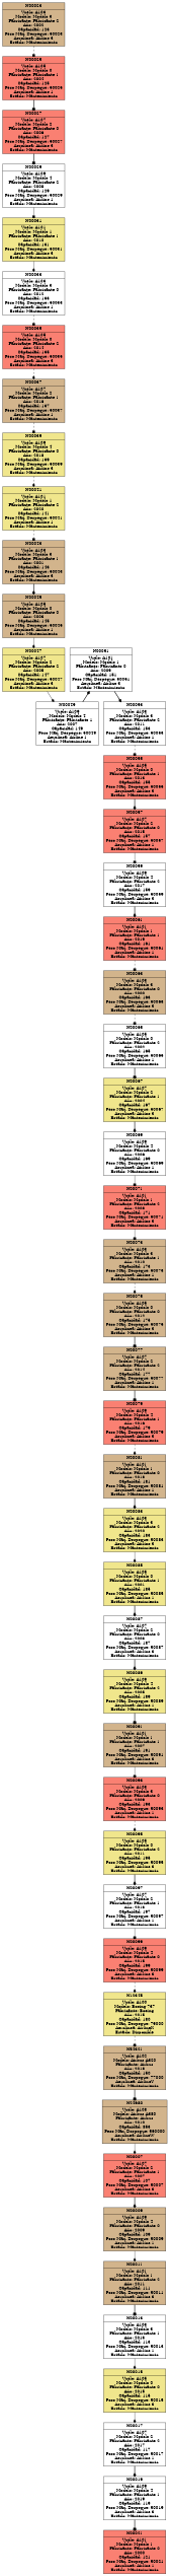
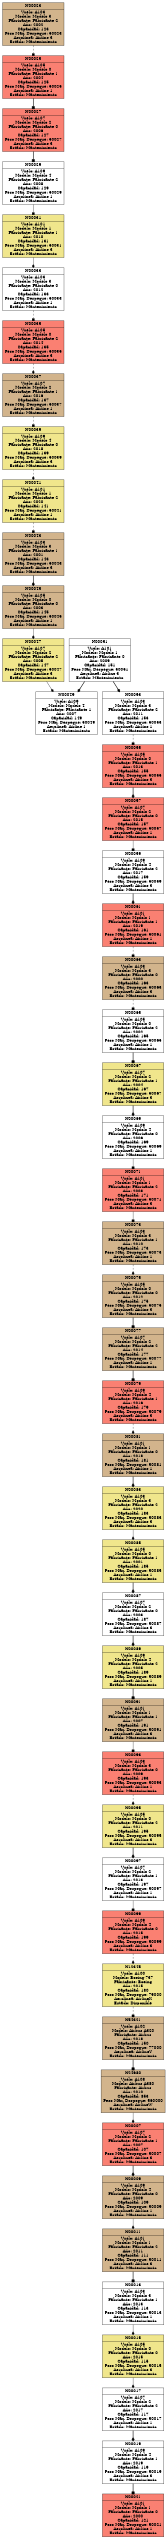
  digraph {
    node [fillcolor=tan shape=record style=filled]
    edge [arrowhead=diamond style=bold]
    n1 [label="{{N54321}|{Vuelo: A102\nModelo: Airbus A320\nFabricante: Airbus\nAño: 2018\nCapacidad: 150\nPeso Max. Despegue: 77000\nAerolinea: AirlineY\nEstado: Mantenimiento}}"]
    n2 [label="{{N24680}|{Vuelo: A108\nModelo: Airbus A380\nFabricante: Airbus\nAño: 2010\nCapacidad: 853\nPeso Max. Despegue: 560000\nAerolinea: AirlineW\nEstado: Mantenimiento}}"]
    n3 [fillcolor=salmon label="{{N00007}|{Vuelo: A107\nModelo: Modelo 2\nFabricante: Fabricante 1\nAño: 2007\nCapacidad: 107\nPeso Max. Despegue: 50007\nAerolinea: Airline 3\nEstado: Mantenimiento}}"]
    n4 [label="{{N00009}|{Vuelo: A109\nModelo: Modelo 4\nFabricante: Fabricante 0\nAño: 2009\nCapacidad: 109\nPeso Max. Despegue: 50009\nAerolinea: Airline 1\nEstado: Mantenimiento}}"]
    n5 [label="{{N00011}|{Vuelo: A101\nModelo: Modelo 1\nFabricante: Fabricante 2\nAño: 2011\nCapacidad: 111\nPeso Max. Despegue: 50011\nAerolinea: Airline 3\nEstado: Mantenimiento}}"]
    n6 [fillcolor=white label="{{N00013}|{Vuelo: A103\nModelo: Modelo 3\nFabricante: Fabricante 1\nAño: 2013\nCapacidad: 113\nPeso Max. Despegue: 50013\nAerolinea: Airline 1\nEstado: Mantenimiento}}"]
    n7 [fillcolor=khaki label="{{N00015}|{Vuelo: A105\nModelo: Modelo 0\nFabricante: Fabricante 0\nAño: 2015\nCapacidad: 115\nPeso Max. Despegue: 50015\nAerolinea: Airline 3\nEstado: Mantenimiento}}"]
    n8 [fillcolor=white label="{{N00017}|{Vuelo: A107\nModelo: Modelo 2\nFabricante: Fabricante 2\nAño: 2017\nCapacidad: 117\nPeso Max. Despegue: 50017\nAerolinea: Airline 1\nEstado: Mantenimiento}}"]
    n9 [fillcolor=white label="{{N00019}|{Vuelo: A109\nModelo: Modelo 4\nFabricante: Fabricante 1\nAño: 2019\nCapacidad: 119\nPeso Max. Despegue: 50019\nAerolinea: Airline 3\nEstado: Mantenimiento}}"]
    n10 [fillcolor=salmon label="{{N00021}|{Vuelo: A101\nModelo: Modelo 1\nFabricante: Fabricante 0\nAño: 2000\nCapacidad: 121\nPeso Max. Despegue: 50021\nAerolinea: Airline 1\nEstado: Mantenimiento}}"]
    n11 [label="{{N00023}|{Vuelo: A103\nModelo: Modelo 3\nFabricante: Fabricante 2\nAño: 2002\nCapacidad: 123\nPeso Max. Despegue: 50023\nAerolinea: Airline 3\nEstado: Mantenimiento}}"]
    n12 [fillcolor=salmon label="{{N00025}|{Vuelo: A105\nModelo: Modelo 0\nFabricante: Fabricante 1\nAño: 2004\nCapacidad: 125\nPeso Max. Despegue: 50025\nAerolinea: Airline 1\nEstado: Mantenimiento}}"]
    n13 [fillcolor=salmon label="{{N00027}|{Vuelo: A107\nModelo: Modelo 2\nFabricante: Fabricante 0\nAño: 2006\nCapacidad: 127\nPeso Max. Despegue: 50027\nAerolinea: Airline 3\nEstado: Mantenimiento}}"]
    n14 [fillcolor=white label="{{N00029}|{Vuelo: A109\nModelo: Modelo 4\nFabricante: Fabricante 2\nAño: 2008\nCapacidad: 129\nPeso Max. Despegue: 50029\nAerolinea: Airline 1\nEstado: Mantenimiento}}"]
    n15 [fillcolor=khaki label="{{N00031}|{Vuelo: A101\nModelo: Modelo 1\nFabricante: Fabricante 1\nAño: 2010\nCapacidad: 131\nPeso Max. Despegue: 50031\nAerolinea: Airline 3\nEstado: Mantenimiento}}"]
    n16 [fillcolor=white label="{{N00033}|{Vuelo: A103\nModelo: Modelo 3\nFabricante: Fabricante 0\nAño: 2012\nCapacidad: 133\nPeso Max. Despegue: 50033\nAerolinea: Airline 1\nEstado: Mantenimiento}}"]
    n17 [fillcolor=salmon label="{{N00035}|{Vuelo: A105\nModelo: Modelo 0\nFabricante: Fabricante 2\nAño: 2014\nCapacidad: 135\nPeso Max. Despegue: 50035\nAerolinea: Airline 3\nEstado: Mantenimiento}}"]
    n18 [label="{{N00037}|{Vuelo: A107\nModelo: Modelo 2\nFabricante: Fabricante 1\nAño: 2016\nCapacidad: 137\nPeso Max. Despegue: 50037\nAerolinea: Airline 1\nEstado: Mantenimiento}}"]
    n19 [fillcolor=khaki label="{{N00039}|{Vuelo: A109\nModelo: Modelo 4\nFabricante: Fabricante 0\nAño: 2018\nCapacidad: 139\nPeso Max. Despegue: 50039\nAerolinea: Airline 3\nEstado: Mantenimiento}}"]
    n20 [fillcolor=khaki label="{{N00041}|{Vuelo: A101\nModelo: Modelo 1\nFabricante: Fabricante 2\nAño: 2020\nCapacidad: 141\nPeso Max. Despegue: 50041\nAerolinea: Airline 1\nEstado: Mantenimiento}}"]
    n21 [label="{{N00043}|{Vuelo: A103\nModelo: Modelo 3\nFabricante: Fabricante 1\nAño: 2001\nCapacidad: 143\nPeso Max. Despegue: 50043\nAerolinea: Airline 3\nEstado: Mantenimiento}}"]
    n22 [label="{{N00045}|{Vuelo: A105\nModelo: Modelo 0\nFabricante: Fabricante 0\nAño: 2003\nCapacidad: 145\nPeso Max. Despegue: 50045\nAerolinea: Airline 1\nEstado: Mantenimiento}}"]
    n23 [fillcolor=khaki label="{{N00047}|{Vuelo: A107\nModelo: Modelo 2\nFabricante: Fabricante 2\nAño: 2005\nCapacidad: 147\nPeso Max. Despegue: 50047\nAerolinea: Airline 3\nEstado: Mantenimiento}}"]
    n24 [fillcolor=white label="{{N00049}|{Vuelo: A109\nModelo: Modelo 4\nFabricante: Fabricante 1\nAño: 2007\nCapacidad: 149\nPeso Max. Despegue: 50049\nAerolinea: Airline 1\nEstado: Mantenimiento}}"]
    n25 [fillcolor=white label="{{N00051}|{Vuelo: A101\nModelo: Modelo 1\nFabricante: Fabricante 0\nAño: 2009\nCapacidad: 151\nPeso Max. Despegue: 50051\nAerolinea: Airline 3\nEstado: Mantenimiento}}"]
    n26 [fillcolor=white label="{{N00053}|{Vuelo: A103\nModelo: Modelo 3\nFabricante: Fabricante 2\nAño: 2011\nCapacidad: 153\nPeso Max. Despegue: 50053\nAerolinea: Airline 1\nEstado: Mantenimiento}}"]
    n27 [fillcolor=salmon label="{{N00055}|{Vuelo: A105\nModelo: Modelo 0\nFabricante: Fabricante 1\nAño: 2013\nCapacidad: 155\nPeso Max. Despegue: 50055\nAerolinea: Airline 3\nEstado: Mantenimiento}}"]
    n28 [fillcolor=salmon label="{{N00057}|{Vuelo: A107\nModelo: Modelo 2\nFabricante: Fabricante 0\nAño: 2015\nCapacidad: 157\nPeso Max. Despegue: 50057\nAerolinea: Airline 1\nEstado: Mantenimiento}}"]
    n29 [fillcolor=white label="{{N00059}|{Vuelo: A109\nModelo: Modelo 4\nFabricante: Fabricante 2\nAño: 2017\nCapacidad: 159\nPeso Max. Despegue: 50059\nAerolinea: Airline 3\nEstado: Mantenimiento}}"]
    n30 [fillcolor=salmon label="{{N00061}|{Vuelo: A101\nModelo: Modelo 1\nFabricante: Fabricante 1\nAño: 2019\nCapacidad: 161\nPeso Max. Despegue: 50061\nAerolinea: Airline 1\nEstado: Mantenimiento}}"]
    n31 [label="{{N00063}|{Vuelo: A103\nModelo: Modelo 3\nFabricante: Fabricante 0\nAño: 2000\nCapacidad: 163\nPeso Max. Despegue: 50063\nAerolinea: Airline 3\nEstado: Mantenimiento}}"]
    n32 [fillcolor=white label="{{N00065}|{Vuelo: A105\nModelo: Modelo 0\nFabricante: Fabricante 2\nAño: 2002\nCapacidad: 165\nPeso Max. Despegue: 50065\nAerolinea: Airline 1\nEstado: Mantenimiento}}"]
    n33 [fillcolor=khaki label="{{N00067}|{Vuelo: A107\nModelo: Modelo 2\nFabricante: Fabricante 1\nAño: 2004\nCapacidad: 167\nPeso Max. Despegue: 50067\nAerolinea: Airline 3\nEstado: Mantenimiento}}"]
    n34 [fillcolor=white label="{{N00069}|{Vuelo: A109\nModelo: Modelo 4\nFabricante: Fabricante 0\nAño: 2006\nCapacidad: 169\nPeso Max. Despegue: 50069\nAerolinea: Airline 1\nEstado: Mantenimiento}}"]
    n35 [fillcolor=salmon label="{{N00071}|{Vuelo: A101\nModelo: Modelo 1\nFabricante: Fabricante 2\nAño: 2008\nCapacidad: 171\nPeso Max. Despegue: 50071\nAerolinea: Airline 3\nEstado: Mantenimiento}}"]
    n36 [label="{{N00073}|{Vuelo: A103\nModelo: Modelo 3\nFabricante: Fabricante 1\nAño: 2010\nCapacidad: 173\nPeso Max. Despegue: 50073\nAerolinea: Airline 1\nEstado: Mantenimiento}}"]
    n37 [label="{{N00075}|{Vuelo: A105\nModelo: Modelo 0\nFabricante: Fabricante 0\nAño: 2012\nCapacidad: 175\nPeso Max. Despegue: 50075\nAerolinea: Airline 3\nEstado: Mantenimiento}}"]
    n38 [label="{{N00077}|{Vuelo: A107\nModelo: Modelo 2\nFabricante: Fabricante 2\nAño: 2014\nCapacidad: 177\nPeso Max. Despegue: 50077\nAerolinea: Airline 1\nEstado: Mantenimiento}}"]
    n39 [fillcolor=salmon label="{{N00079}|{Vuelo: A109\nModelo: Modelo 4\nFabricante: Fabricante 1\nAño: 2016\nCapacidad: 179\nPeso Max. Despegue: 50079\nAerolinea: Airline 3\nEstado: Mantenimiento}}"]
    n40 [label="{{N00081}|{Vuelo: A101\nModelo: Modelo 1\nFabricante: Fabricante 0\nAño: 2018\nCapacidad: 181\nPeso Max. Despegue: 50081\nAerolinea: Airline 1\nEstado: Mantenimiento}}"]
    n41 [fillcolor=khaki label="{{N00083}|{Vuelo: A103\nModelo: Modelo 3\nFabricante: Fabricante 2\nAño: 2020\nCapacidad: 183\nPeso Max. Despegue: 50083\nAerolinea: Airline 3\nEstado: Mantenimiento}}"]
    n42 [fillcolor=khaki label="{{N00085}|{Vuelo: A105\nModelo: Modelo 0\nFabricante: Fabricante 1\nAño: 2001\nCapacidad: 185\nPeso Max. Despegue: 50085\nAerolinea: Airline 1\nEstado: Mantenimiento}}"]
    n43 [fillcolor=white label="{{N00087}|{Vuelo: A107\nModelo: Modelo 2\nFabricante: Fabricante 0\nAño: 2003\nCapacidad: 187\nPeso Max. Despegue: 50087\nAerolinea: Airline 3\nEstado: Mantenimiento}}"]
    n44 [fillcolor=khaki label="{{N00089}|{Vuelo: A109\nModelo: Modelo 4\nFabricante: Fabricante 2\nAño: 2005\nCapacidad: 189\nPeso Max. Despegue: 50089\nAerolinea: Airline 1\nEstado: Mantenimiento}}"]
    n45 [label="{{N00091}|{Vuelo: A101\nModelo: Modelo 1\nFabricante: Fabricante 1\nAño: 2007\nCapacidad: 191\nPeso Max. Despegue: 50091\nAerolinea: Airline 3\nEstado: Mantenimiento}}"]
    n46 [fillcolor=salmon label="{{N00093}|{Vuelo: A103\nModelo: Modelo 3\nFabricante: Fabricante 0\nAño: 2009\nCapacidad: 193\nPeso Max. Despegue: 50093\nAerolinea: Airline 1\nEstado: Mantenimiento}}"]
    n47 [fillcolor=khaki label="{{N00095}|{Vuelo: A105\nModelo: Modelo 0\nFabricante: Fabricante 2\nAño: 2011\nCapacidad: 195\nPeso Max. Despegue: 50095\nAerolinea: Airline 3\nEstado: Mantenimiento}}"]
    n48 [fillcolor=white label="{{N00097}|{Vuelo: A107\nModelo: Modelo 2\nFabricante: Fabricante 1\nAño: 2013\nCapacidad: 197\nPeso Max. Despegue: 50097\nAerolinea: Airline 1\nEstado: Mantenimiento}}"]
    n49 [fillcolor=salmon label="{{N00099}|{Vuelo: A109\nModelo: Modelo 4\nFabricante: Fabricante 0\nAño: 2015\nCapacidad: 199\nPeso Max. Despegue: 50099\nAerolinea: Airline 3\nEstado: Mantenimiento}}"]
    n50 [fillcolor=khaki label="{{N12345}|{Vuelo: A100\nModelo: Boeing 737\nFabricante: Boeing\nAño: 2015\nCapacidad: 180\nPeso Max. Despegue: 79000\nAerolinea: AirlineX\nEstado: Disponible}}"]
    n1 -> n2 [arrowhead=box]
    n2 -> n3 [style=solid]
    n3 -> n4
    n4 -> n5 [style=solid]
    n5 -> n6 [arrowhead=box]
    n6 -> n7 [style=solid]
    n7 -> n8 [style=solid]
    n8 -> n9
    n9 -> n10 [arrowhead=box]
    n11 -> n12 [arrowhead=box style=dashed]
    n12 -> n13 [arrowhead=box]
    n13 -> n14 [arrowhead=box]
    n14 -> n15 [arrowhead=box style=solid]
    n15 -> n16 [style=solid]
    n16 -> n17 [arrowhead=box style=dashed]
    n17 -> n18 [style=dashed]
    n18 -> n19 [arrowhead=box style=dashed]
    n19 -> n20 [style=dashed]
    n20 -> n21 [arrowhead=box style=dashed]
    n21 -> n22
    n22 -> n23 [style=solid]
    n23 -> n24 [style=solid]
-   n24 -> n25
+   n25 -> n24
    n25 -> n26
    n26 -> n27 [arrowhead=box style=dashed]
    n27 -> n28
    n28 -> n29 [arrowhead=box style=solid]
    n29 -> n30
    n30 -> n31 [arrowhead=box style=dashed]
    n31 -> n32 [arrowhead=box style=dashed]
    n32 -> n33 [arrowhead=box]
    n33 -> n34
    n34 -> n35 [arrowhead=box style=solid]
    n35 -> n36 [arrowhead=box style=solid]
    n36 -> n37 [style=dashed]
    n37 -> n38 [arrowhead=box]
    n38 -> n39 [arrowhead=box]
    n39 -> n40 [style=dashed]
    n40 -> n41
    n41 -> n42 [style=solid]
    n42 -> n43
    n43 -> n44
    n44 -> n45 [arrowhead=box]
    n45 -> n46 [arrowhead=box style=solid]
    n46 -> n47 [style=dashed]
    n47 -> n48
    n48 -> n49 [arrowhead=box style=solid]
    n49 -> n50 [style=dashed]
    n50 -> n1 [arrowhead=box style=dashed]
  }
